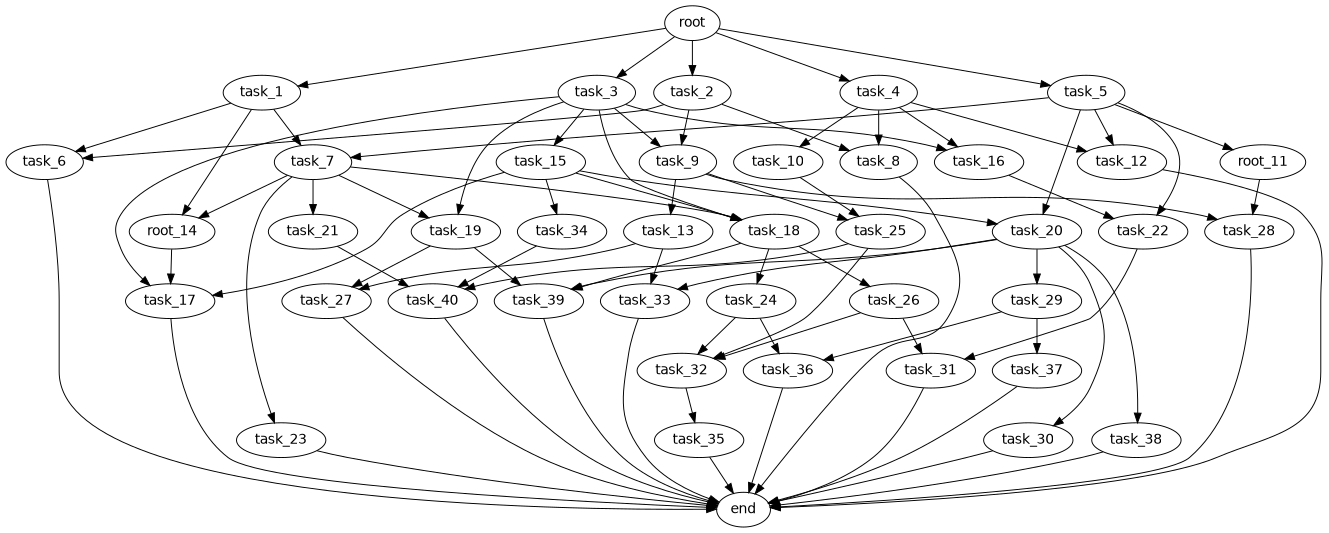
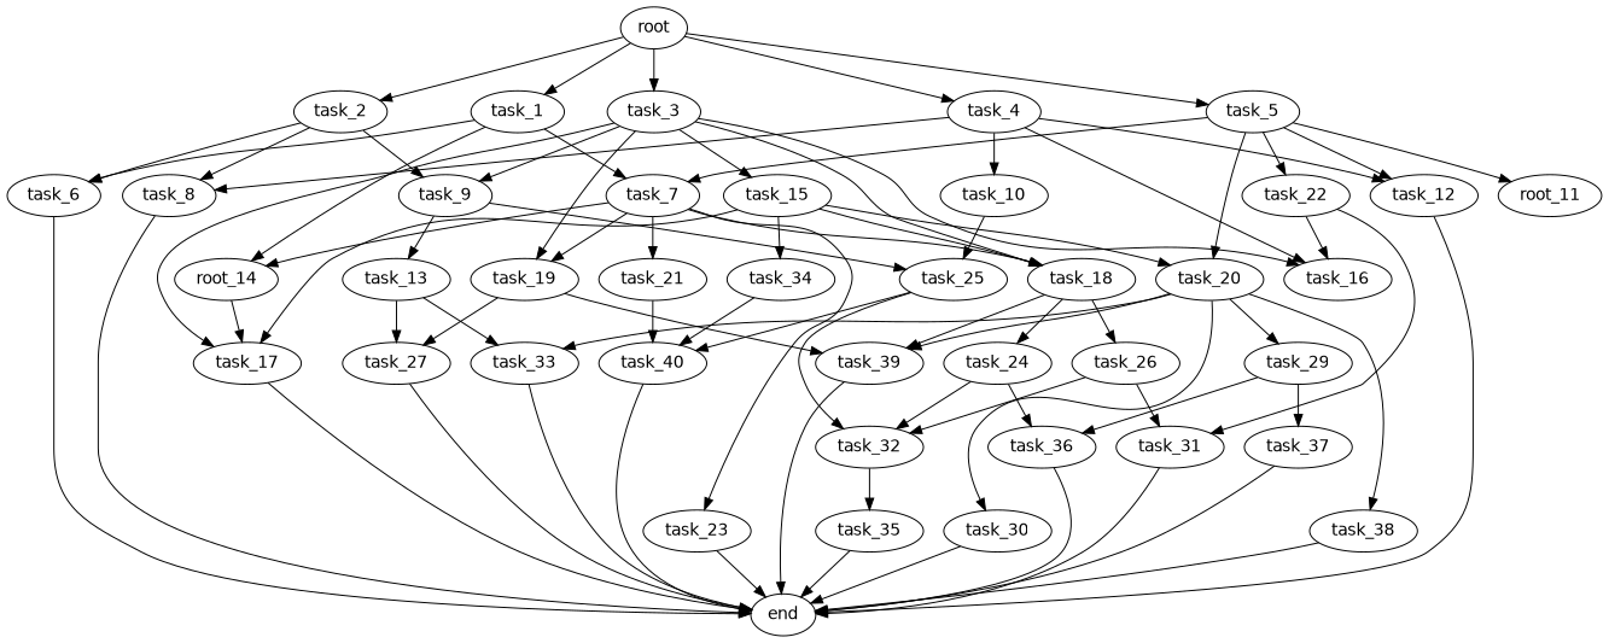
  digraph {
    fontname="DejaVu Sans"
    node [fontname="DejaVu Sans"]
    edge [fontname="DejaVu Sans"]
    root
    task_1
    task_2
    task_3
    task_4
    task_5
    task_6
    task_7
    n9 [label=root_14]
    task_8
    task_9
    task_15
    task_16
    task_17
    task_18
    task_19
    task_10
    task_12
    n19 [label=root_11]
    task_20
    task_22
    end
    task_21
    task_23
    task_13
    task_25
-   task_28
    task_34
    task_24
    task_26
    task_39
    task_27
    task_33
    task_29
    task_30
    task_38
    task_31
    task_40
    task_32
    task_36
    task_37
    task_35
    root -> task_1
    root -> task_2
    root -> task_3
    root -> task_4
    root -> task_5
    task_1 -> task_6
    task_1 -> task_7
    task_1 -> n9
    task_2 -> task_6
    task_2 -> task_8
    task_2 -> task_9
    task_3 -> task_9
    task_3 -> task_15
    task_3 -> task_16
    task_3 -> task_17
    task_3 -> task_18
    task_3 -> task_19
    task_4 -> task_8
    task_4 -> task_16
    task_4 -> task_10
    task_4 -> task_12
    task_5 -> task_7
    task_5 -> task_12
    task_5 -> n19
    task_5 -> task_20
    task_5 -> task_22
    task_6 -> end
    task_7 -> n9
    task_7 -> task_18
    task_7 -> task_19
    task_7 -> task_21
    task_7 -> task_23
    n9 -> task_17
    task_8 -> end
    task_9 -> task_13
    task_9 -> task_25
-   task_9 -> task_28
    task_15 -> task_17
    task_15 -> task_18
    task_15 -> task_20
    task_15 -> task_34
-   task_16 -> task_22
+   task_22 -> task_16
    task_17 -> end
    task_18 -> task_24
    task_18 -> task_26
    task_18 -> task_39
    task_19 -> task_39
    task_19 -> task_27
    task_10 -> task_25
    task_12 -> end
-   n19 -> task_28
    task_20 -> task_39
    task_20 -> task_33
    task_20 -> task_29
    task_20 -> task_30
    task_20 -> task_38
    task_22 -> task_31
    task_21 -> task_40
    task_23 -> end
    task_13 -> task_27
    task_13 -> task_33
    task_25 -> task_40
    task_25 -> task_32
-   task_28 -> end
    task_34 -> task_40
    task_24 -> task_32
    task_24 -> task_36
    task_26 -> task_31
    task_26 -> task_32
    task_39 -> end
    task_27 -> end
    task_33 -> end
    task_29 -> task_36
    task_29 -> task_37
    task_30 -> end
    task_38 -> end
    task_31 -> end
    task_40 -> end
    task_32 -> task_35
    task_36 -> end
    task_37 -> end
    task_35 -> end
  }
